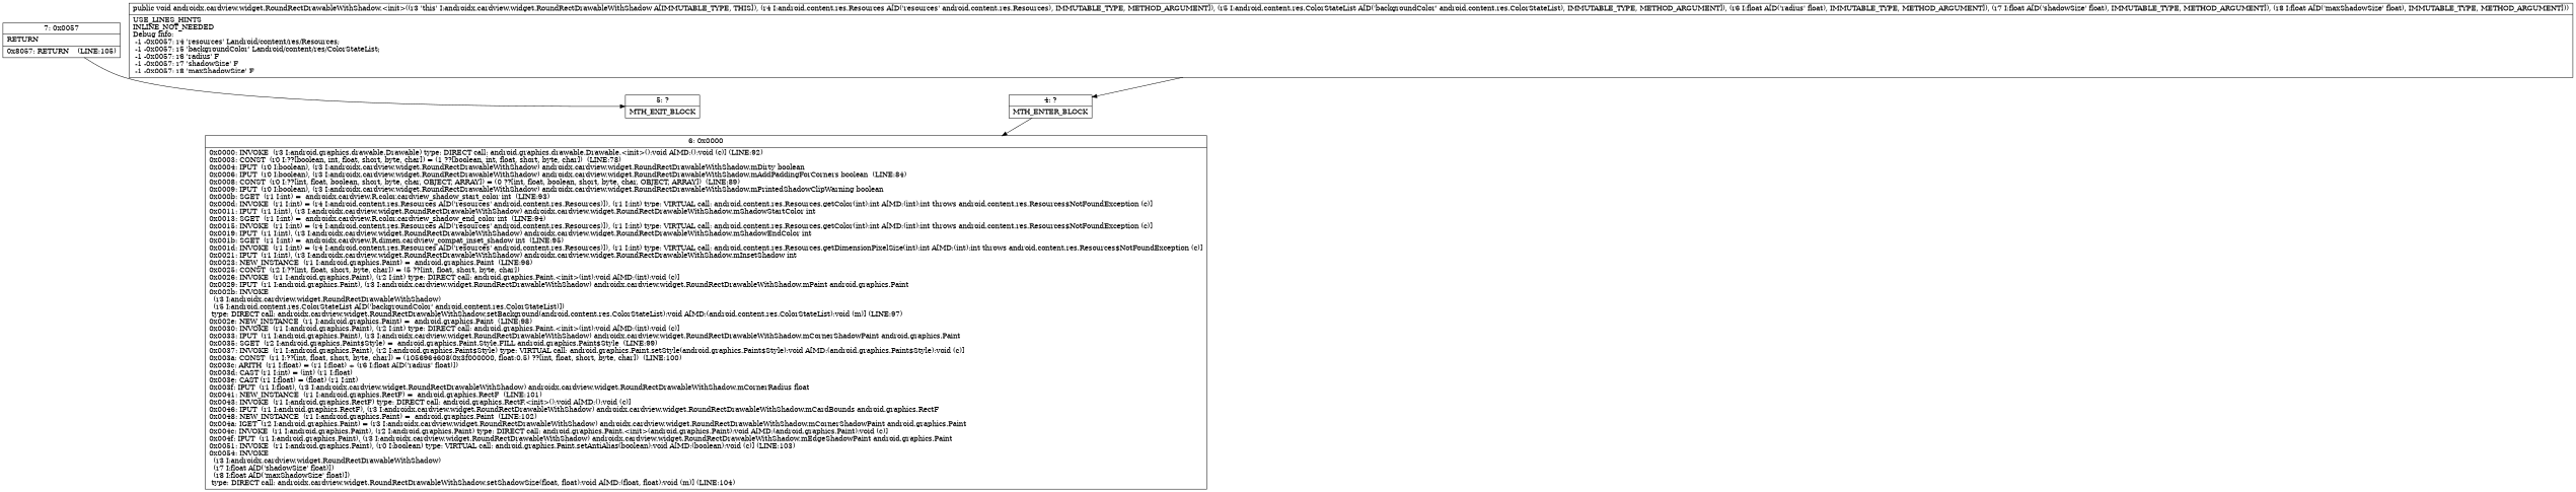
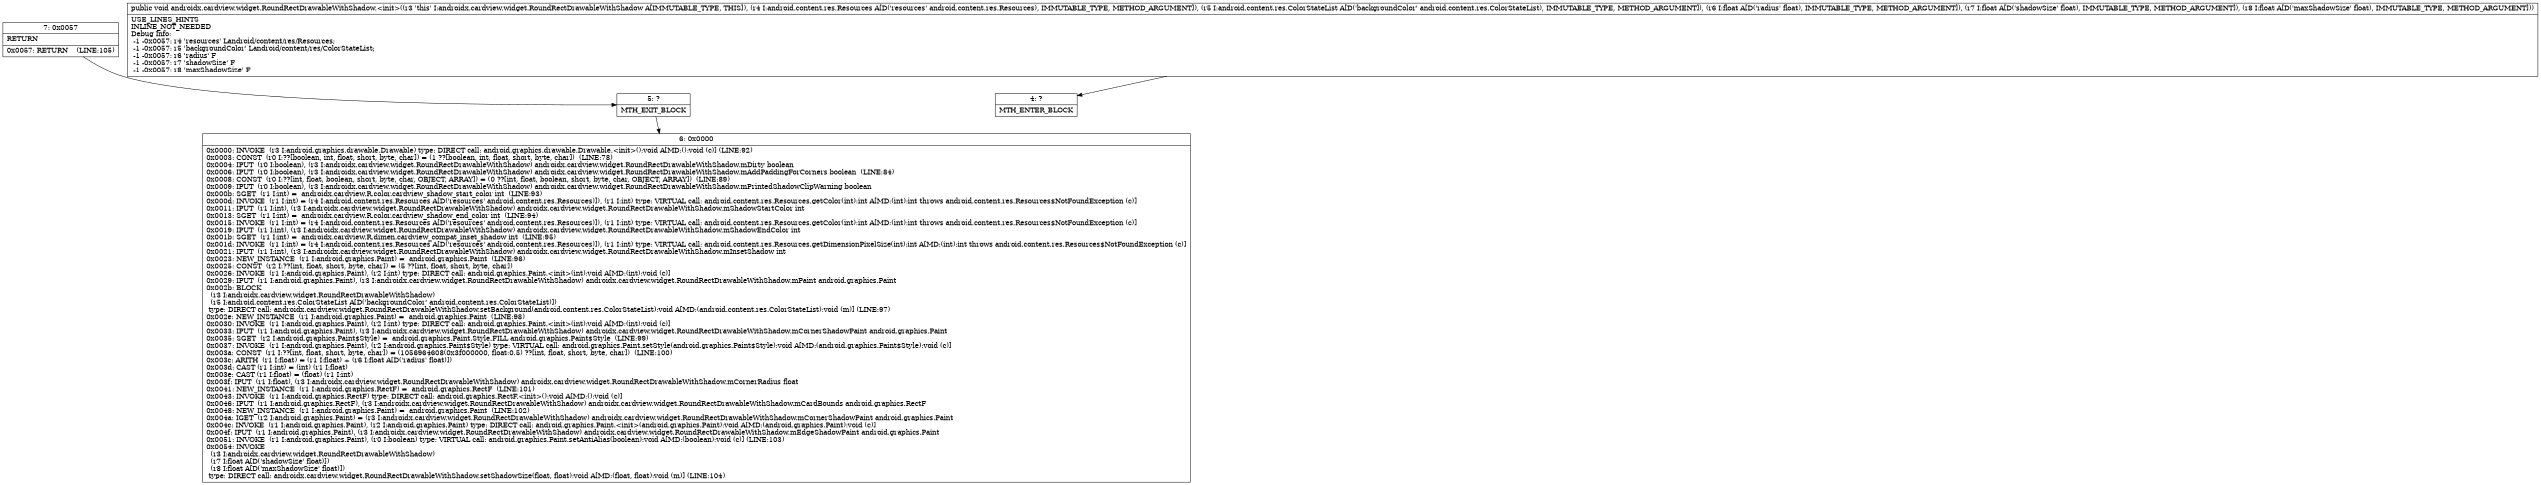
  digraph {
    node [shape=record]
    n1 [label="{4\:\ ?|MTH_ENTER_BLOCK\l}"]
-   n2 [label="{6\:\ 0x0000|0x0000: INVOKE  (r3 I:android.graphics.drawable.Drawable) type: DIRECT call: android.graphics.drawable.Drawable.\<init\>():void A[MD:():void (c)] (LINE:92)\l0x0003: CONST  (r0 I:??[boolean, int, float, short, byte, char]) = (1 ??[boolean, int, float, short, byte, char])  (LINE:78)\l0x0004: IPUT  (r0 I:boolean), (r3 I:androidx.cardview.widget.RoundRectDrawableWithShadow) androidx.cardview.widget.RoundRectDrawableWithShadow.mDirty boolean \l0x0006: IPUT  (r0 I:boolean), (r3 I:androidx.cardview.widget.RoundRectDrawableWithShadow) androidx.cardview.widget.RoundRectDrawableWithShadow.mAddPaddingForCorners boolean  (LINE:84)\l0x0008: CONST  (r0 I:??[int, float, boolean, short, byte, char, OBJECT, ARRAY]) = (0 ??[int, float, boolean, short, byte, char, OBJECT, ARRAY])  (LINE:89)\l0x0009: IPUT  (r0 I:boolean), (r3 I:androidx.cardview.widget.RoundRectDrawableWithShadow) androidx.cardview.widget.RoundRectDrawableWithShadow.mPrintedShadowClipWarning boolean \l0x000b: SGET  (r1 I:int) =  androidx.cardview.R.color.cardview_shadow_start_color int  (LINE:93)\l0x000d: INVOKE  (r1 I:int) = (r4 I:android.content.res.Resources A[D('resources' android.content.res.Resources)]), (r1 I:int) type: VIRTUAL call: android.content.res.Resources.getColor(int):int A[MD:(int):int throws android.content.res.Resources$NotFoundException (c)]\l0x0011: IPUT  (r1 I:int), (r3 I:androidx.cardview.widget.RoundRectDrawableWithShadow) androidx.cardview.widget.RoundRectDrawableWithShadow.mShadowStartColor int \l0x0013: SGET  (r1 I:int) =  androidx.cardview.R.color.cardview_shadow_end_color int  (LINE:94)\l0x0015: INVOKE  (r1 I:int) = (r4 I:android.content.res.Resources A[D('resources' android.content.res.Resources)]), (r1 I:int) type: VIRTUAL call: android.content.res.Resources.getColor(int):int A[MD:(int):int throws android.content.res.Resources$NotFoundException (c)]\l0x0019: IPUT  (r1 I:int), (r3 I:androidx.cardview.widget.RoundRectDrawableWithShadow) androidx.cardview.widget.RoundRectDrawableWithShadow.mShadowEndColor int \l0x001b: SGET  (r1 I:int) =  androidx.cardview.R.dimen.cardview_compat_inset_shadow int  (LINE:95)\l0x001d: INVOKE  (r1 I:int) = (r4 I:android.content.res.Resources A[D('resources' android.content.res.Resources)]), (r1 I:int) type: VIRTUAL call: android.content.res.Resources.getDimensionPixelSize(int):int A[MD:(int):int throws android.content.res.Resources$NotFoundException (c)]\l0x0021: IPUT  (r1 I:int), (r3 I:androidx.cardview.widget.RoundRectDrawableWithShadow) androidx.cardview.widget.RoundRectDrawableWithShadow.mInsetShadow int \l0x0023: NEW_INSTANCE  (r1 I:android.graphics.Paint) =  android.graphics.Paint  (LINE:96)\l0x0025: CONST  (r2 I:??[int, float, short, byte, char]) = (5 ??[int, float, short, byte, char]) \l0x0026: INVOKE  (r1 I:android.graphics.Paint), (r2 I:int) type: DIRECT call: android.graphics.Paint.\<init\>(int):void A[MD:(int):void (c)]\l0x0029: IPUT  (r1 I:android.graphics.Paint), (r3 I:androidx.cardview.widget.RoundRectDrawableWithShadow) androidx.cardview.widget.RoundRectDrawableWithShadow.mPaint android.graphics.Paint \l0x002b: INVOKE  \l  (r3 I:androidx.cardview.widget.RoundRectDrawableWithShadow)\l  (r5 I:android.content.res.ColorStateList A[D('backgroundColor' android.content.res.ColorStateList)])\l type: DIRECT call: androidx.cardview.widget.RoundRectDrawableWithShadow.setBackground(android.content.res.ColorStateList):void A[MD:(android.content.res.ColorStateList):void (m)] (LINE:97)\l0x002e: NEW_INSTANCE  (r1 I:android.graphics.Paint) =  android.graphics.Paint  (LINE:98)\l0x0030: INVOKE  (r1 I:android.graphics.Paint), (r2 I:int) type: DIRECT call: android.graphics.Paint.\<init\>(int):void A[MD:(int):void (c)]\l0x0033: IPUT  (r1 I:android.graphics.Paint), (r3 I:androidx.cardview.widget.RoundRectDrawableWithShadow) androidx.cardview.widget.RoundRectDrawableWithShadow.mCornerShadowPaint android.graphics.Paint \l0x0035: SGET  (r2 I:android.graphics.Paint$Style) =  android.graphics.Paint.Style.FILL android.graphics.Paint$Style  (LINE:99)\l0x0037: INVOKE  (r1 I:android.graphics.Paint), (r2 I:android.graphics.Paint$Style) type: VIRTUAL call: android.graphics.Paint.setStyle(android.graphics.Paint$Style):void A[MD:(android.graphics.Paint$Style):void (c)]\l0x003a: CONST  (r1 I:??[int, float, short, byte, char]) = (1056964608(0x3f000000, float:0.5) ??[int, float, short, byte, char])  (LINE:100)\l0x003c: ARITH  (r1 I:float) = (r1 I:float) + (r6 I:float A[D('radius' float)]) \l0x003d: CAST (r1 I:int) = (int) (r1 I:float) \l0x003e: CAST (r1 I:float) = (float) (r1 I:int) \l0x003f: IPUT  (r1 I:float), (r3 I:androidx.cardview.widget.RoundRectDrawableWithShadow) androidx.cardview.widget.RoundRectDrawableWithShadow.mCornerRadius float \l0x0041: NEW_INSTANCE  (r1 I:android.graphics.RectF) =  android.graphics.RectF  (LINE:101)\l0x0043: INVOKE  (r1 I:android.graphics.RectF) type: DIRECT call: android.graphics.RectF.\<init\>():void A[MD:():void (c)]\l0x0046: IPUT  (r1 I:android.graphics.RectF), (r3 I:androidx.cardview.widget.RoundRectDrawableWithShadow) androidx.cardview.widget.RoundRectDrawableWithShadow.mCardBounds android.graphics.RectF \l0x0048: NEW_INSTANCE  (r1 I:android.graphics.Paint) =  android.graphics.Paint  (LINE:102)\l0x004a: IGET  (r2 I:android.graphics.Paint) = (r3 I:androidx.cardview.widget.RoundRectDrawableWithShadow) androidx.cardview.widget.RoundRectDrawableWithShadow.mCornerShadowPaint android.graphics.Paint \l0x004c: INVOKE  (r1 I:android.graphics.Paint), (r2 I:android.graphics.Paint) type: DIRECT call: android.graphics.Paint.\<init\>(android.graphics.Paint):void A[MD:(android.graphics.Paint):void (c)]\l0x004f: IPUT  (r1 I:android.graphics.Paint), (r3 I:androidx.cardview.widget.RoundRectDrawableWithShadow) androidx.cardview.widget.RoundRectDrawableWithShadow.mEdgeShadowPaint android.graphics.Paint \l0x0051: INVOKE  (r1 I:android.graphics.Paint), (r0 I:boolean) type: VIRTUAL call: android.graphics.Paint.setAntiAlias(boolean):void A[MD:(boolean):void (c)] (LINE:103)\l0x0054: INVOKE  \l  (r3 I:androidx.cardview.widget.RoundRectDrawableWithShadow)\l  (r7 I:float A[D('shadowSize' float)])\l  (r8 I:float A[D('maxShadowSize' float)])\l type: DIRECT call: androidx.cardview.widget.RoundRectDrawableWithShadow.setShadowSize(float, float):void A[MD:(float, float):void (m)] (LINE:104)\l}"]
-   n3 [label="{7\:\ 0x0057|RETURN\l|0x8057: RETURN    (LINE:105)\l}"]
+   n2 [label="{6\:\ 0x0000|0x0000: INVOKE  (r3 I:android.graphics.drawable.Drawable) type: DIRECT call: android.graphics.drawable.Drawable.\<init\>():void A[MD:():void (c)] (LINE:92)\l0x0003: CONST  (r0 I:??[boolean, int, float, short, byte, char]) = (1 ??[boolean, int, float, short, byte, char])  (LINE:78)\l0x0004: IPUT  (r0 I:boolean), (r3 I:androidx.cardview.widget.RoundRectDrawableWithShadow) androidx.cardview.widget.RoundRectDrawableWithShadow.mDirty boolean \l0x0006: IPUT  (r0 I:boolean), (r3 I:androidx.cardview.widget.RoundRectDrawableWithShadow) androidx.cardview.widget.RoundRectDrawableWithShadow.mAddPaddingForCorners boolean  (LINE:84)\l0x0008: CONST  (r0 I:??[int, float, boolean, short, byte, char, OBJECT, ARRAY]) = (0 ??[int, float, boolean, short, byte, char, OBJECT, ARRAY])  (LINE:89)\l0x0009: IPUT  (r0 I:boolean), (r3 I:androidx.cardview.widget.RoundRectDrawableWithShadow) androidx.cardview.widget.RoundRectDrawableWithShadow.mPrintedShadowClipWarning boolean \l0x000b: SGET  (r1 I:int) =  androidx.cardview.R.color.cardview_shadow_start_color int  (LINE:93)\l0x000d: INVOKE  (r1 I:int) = (r4 I:android.content.res.Resources A[D('resources' android.content.res.Resources)]), (r1 I:int) type: VIRTUAL call: android.content.res.Resources.getColor(int):int A[MD:(int):int throws android.content.res.Resources$NotFoundException (c)]\l0x0011: IPUT  (r1 I:int), (r3 I:androidx.cardview.widget.RoundRectDrawableWithShadow) androidx.cardview.widget.RoundRectDrawableWithShadow.mShadowStartColor int \l0x0013: SGET  (r1 I:int) =  androidx.cardview.R.color.cardview_shadow_end_color int  (LINE:94)\l0x0015: INVOKE  (r1 I:int) = (r4 I:android.content.res.Resources A[D('resources' android.content.res.Resources)]), (r1 I:int) type: VIRTUAL call: android.content.res.Resources.getColor(int):int A[MD:(int):int throws android.content.res.Resources$NotFoundException (c)]\l0x0019: IPUT  (r1 I:int), (r3 I:androidx.cardview.widget.RoundRectDrawableWithShadow) androidx.cardview.widget.RoundRectDrawableWithShadow.mShadowEndColor int \l0x001b: SGET  (r1 I:int) =  androidx.cardview.R.dimen.cardview_compat_inset_shadow int  (LINE:95)\l0x001d: INVOKE  (r1 I:int) = (r4 I:android.content.res.Resources A[D('resources' android.content.res.Resources)]), (r1 I:int) type: VIRTUAL call: android.content.res.Resources.getDimensionPixelSize(int):int A[MD:(int):int throws android.content.res.Resources$NotFoundException (c)]\l0x0021: IPUT  (r1 I:int), (r3 I:androidx.cardview.widget.RoundRectDrawableWithShadow) androidx.cardview.widget.RoundRectDrawableWithShadow.mInsetShadow int \l0x0023: NEW_INSTANCE  (r1 I:android.graphics.Paint) =  android.graphics.Paint  (LINE:96)\l0x0025: CONST  (r2 I:??[int, float, short, byte, char]) = (5 ??[int, float, short, byte, char]) \l0x0026: INVOKE  (r1 I:android.graphics.Paint), (r2 I:int) type: DIRECT call: android.graphics.Paint.\<init\>(int):void A[MD:(int):void (c)]\l0x0029: IPUT  (r1 I:android.graphics.Paint), (r3 I:androidx.cardview.widget.RoundRectDrawableWithShadow) androidx.cardview.widget.RoundRectDrawableWithShadow.mPaint android.graphics.Paint \l0x002b: BLOCK  \l  (r3 I:androidx.cardview.widget.RoundRectDrawableWithShadow)\l  (r5 I:android.content.res.ColorStateList A[D('backgroundColor' android.content.res.ColorStateList)])\l type: DIRECT call: androidx.cardview.widget.RoundRectDrawableWithShadow.setBackground(android.content.res.ColorStateList):void A[MD:(android.content.res.ColorStateList):void (m)] (LINE:97)\l0x002e: NEW_INSTANCE  (r1 I:android.graphics.Paint) =  android.graphics.Paint  (LINE:98)\l0x0030: INVOKE  (r1 I:android.graphics.Paint), (r2 I:int) type: DIRECT call: android.graphics.Paint.\<init\>(int):void A[MD:(int):void (c)]\l0x0033: IPUT  (r1 I:android.graphics.Paint), (r3 I:androidx.cardview.widget.RoundRectDrawableWithShadow) androidx.cardview.widget.RoundRectDrawableWithShadow.mCornerShadowPaint android.graphics.Paint \l0x0035: SGET  (r2 I:android.graphics.Paint$Style) =  android.graphics.Paint.Style.FILL android.graphics.Paint$Style  (LINE:99)\l0x0037: INVOKE  (r1 I:android.graphics.Paint), (r2 I:android.graphics.Paint$Style) type: VIRTUAL call: android.graphics.Paint.setStyle(android.graphics.Paint$Style):void A[MD:(android.graphics.Paint$Style):void (c)]\l0x003a: CONST  (r1 I:??[int, float, short, byte, char]) = (1056964608(0x3f000000, float:0.5) ??[int, float, short, byte, char])  (LINE:100)\l0x003c: ARITH  (r1 I:float) = (r1 I:float) + (r6 I:float A[D('radius' float)]) \l0x003d: CAST (r1 I:int) = (int) (r1 I:float) \l0x003e: CAST (r1 I:float) = (float) (r1 I:int) \l0x003f: IPUT  (r1 I:float), (r3 I:androidx.cardview.widget.RoundRectDrawableWithShadow) androidx.cardview.widget.RoundRectDrawableWithShadow.mCornerRadius float \l0x0041: NEW_INSTANCE  (r1 I:android.graphics.RectF) =  android.graphics.RectF  (LINE:101)\l0x0043: INVOKE  (r1 I:android.graphics.RectF) type: DIRECT call: android.graphics.RectF.\<init\>():void A[MD:():void (c)]\l0x0046: IPUT  (r1 I:android.graphics.RectF), (r3 I:androidx.cardview.widget.RoundRectDrawableWithShadow) androidx.cardview.widget.RoundRectDrawableWithShadow.mCardBounds android.graphics.RectF \l0x0048: NEW_INSTANCE  (r1 I:android.graphics.Paint) =  android.graphics.Paint  (LINE:102)\l0x004a: IGET  (r2 I:android.graphics.Paint) = (r3 I:androidx.cardview.widget.RoundRectDrawableWithShadow) androidx.cardview.widget.RoundRectDrawableWithShadow.mCornerShadowPaint android.graphics.Paint \l0x004c: INVOKE  (r1 I:android.graphics.Paint), (r2 I:android.graphics.Paint) type: DIRECT call: android.graphics.Paint.\<init\>(android.graphics.Paint):void A[MD:(android.graphics.Paint):void (c)]\l0x004f: IPUT  (r1 I:android.graphics.Paint), (r3 I:androidx.cardview.widget.RoundRectDrawableWithShadow) androidx.cardview.widget.RoundRectDrawableWithShadow.mEdgeShadowPaint android.graphics.Paint \l0x0051: INVOKE  (r1 I:android.graphics.Paint), (r0 I:boolean) type: VIRTUAL call: android.graphics.Paint.setAntiAlias(boolean):void A[MD:(boolean):void (c)] (LINE:103)\l0x0054: INVOKE  \l  (r3 I:androidx.cardview.widget.RoundRectDrawableWithShadow)\l  (r7 I:float A[D('shadowSize' float)])\l  (r8 I:float A[D('maxShadowSize' float)])\l type: DIRECT call: androidx.cardview.widget.RoundRectDrawableWithShadow.setShadowSize(float, float):void A[MD:(float, float):void (m)] (LINE:104)\l}"]
+   n3 [label="{7\:\ 0x0057|RETURN\l|0x0057: RETURN    (LINE:105)\l}"]
    n4 [label="{5\:\ ?|MTH_EXIT_BLOCK\l}"]
    n5 [label="{public void androidx.cardview.widget.RoundRectDrawableWithShadow.\<init\>((r3 'this' I:androidx.cardview.widget.RoundRectDrawableWithShadow A[IMMUTABLE_TYPE, THIS]), (r4 I:android.content.res.Resources A[D('resources' android.content.res.Resources), IMMUTABLE_TYPE, METHOD_ARGUMENT]), (r5 I:android.content.res.ColorStateList A[D('backgroundColor' android.content.res.ColorStateList), IMMUTABLE_TYPE, METHOD_ARGUMENT]), (r6 I:float A[D('radius' float), IMMUTABLE_TYPE, METHOD_ARGUMENT]), (r7 I:float A[D('shadowSize' float), IMMUTABLE_TYPE, METHOD_ARGUMENT]), (r8 I:float A[D('maxShadowSize' float), IMMUTABLE_TYPE, METHOD_ARGUMENT]))  | USE_LINES_HINTS\lINLINE_NOT_NEEDED\lDebug Info:\l  \-1 \-0x0057: r4 'resources' Landroid\/content\/res\/Resources;\l  \-1 \-0x0057: r5 'backgroundColor' Landroid\/content\/res\/ColorStateList;\l  \-1 \-0x0057: r6 'radius' F\l  \-1 \-0x0057: r7 'shadowSize' F\l  \-1 \-0x0057: r8 'maxShadowSize' F\l}"]
-   n1 -> n2
+   n4 -> n2
    n3 -> n4
    n5 -> n1
  }
